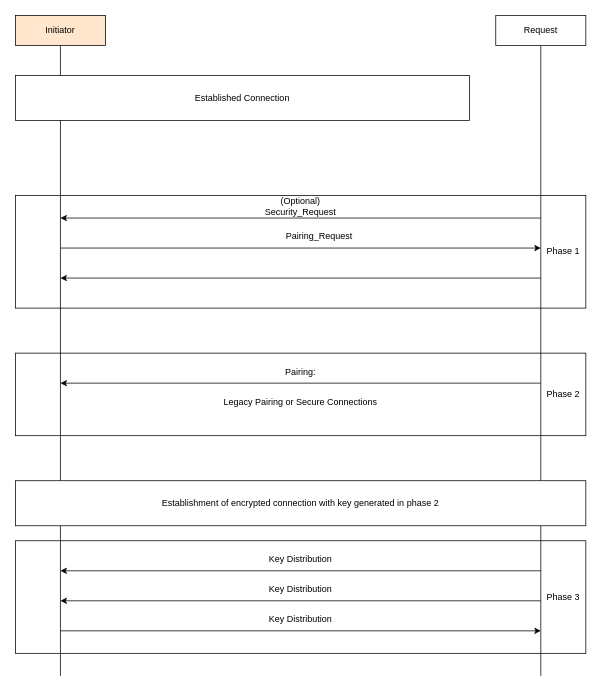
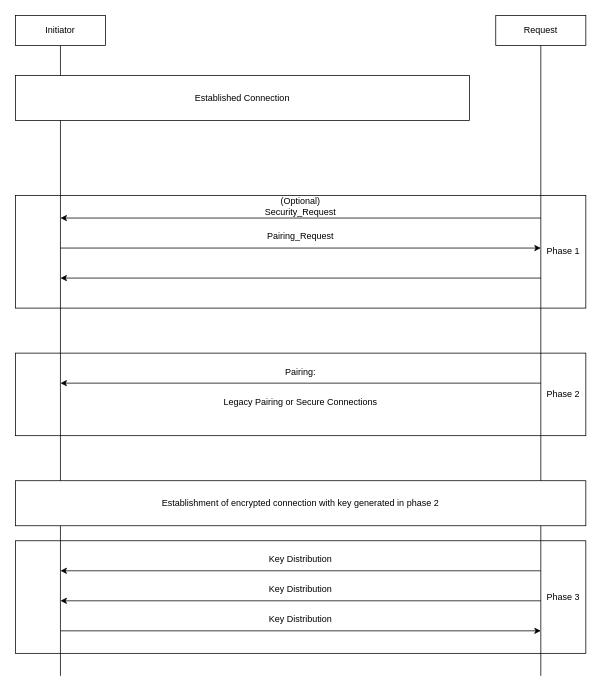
  <mxCell id="0" />
  <mxCell id="1" parent="0" />
  <mxCell id="2" value="" style="rounded=0;whiteSpace=wrap;html=1;" vertex="1" parent="1"><mxGeometry x="20" y="720" width="760" height="150" as="geometry" /></mxCell>
  <mxCell id="3" value="" style="rounded=0;whiteSpace=wrap;html=1;" vertex="1" parent="1"><mxGeometry x="20" y="470" width="760" height="110" as="geometry" /></mxCell>
  <mxCell id="4" value="" style="rounded=0;whiteSpace=wrap;html=1;" vertex="1" parent="1"><mxGeometry x="20" y="260" width="760" height="150" as="geometry" /></mxCell>
  <mxCell id="5" value="" style="endArrow=none;html=1;rounded=0;" edge="1" parent="1"><mxGeometry width="50" height="50" relative="1" as="geometry"><mxPoint x="80" y="900" as="sourcePoint" /><mxPoint x="80" y="60" as="targetPoint" /></mxGeometry></mxCell>
  <mxCell id="6" value="" style="endArrow=none;html=1;rounded=0;" edge="1" parent="1"><mxGeometry width="50" height="50" relative="1" as="geometry"><mxPoint x="720" y="900" as="sourcePoint" /><mxPoint x="720" y="60" as="targetPoint" /></mxGeometry></mxCell>
- <mxCell id="7" value="Initiator" style="rounded=0;whiteSpace=wrap;html=1;fillColor=#ffe6cc;" vertex="1" parent="1"><mxGeometry x="20" y="20" width="120" height="40" as="geometry" /></mxCell>
+ <mxCell id="7" value="Initiator" style="rounded=0;whiteSpace=wrap;html=1;" vertex="1" parent="1"><mxGeometry x="20" y="20" width="120" height="40" as="geometry" /></mxCell>
  <mxCell id="8" value="Request" style="rounded=0;whiteSpace=wrap;html=1;" vertex="1" parent="1"><mxGeometry x="660" y="20" width="120" height="40" as="geometry" /></mxCell>
  <mxCell id="9" value="Established Connection" style="rounded=0;whiteSpace=wrap;html=1;" vertex="1" parent="1"><mxGeometry x="20" y="100" width="605" height="60" as="geometry" /></mxCell>
  <mxCell id="10" value="" style="endArrow=classic;html=1;rounded=0;" edge="1" parent="1"><mxGeometry width="50" height="50" relative="1" as="geometry"><mxPoint x="720" y="290" as="sourcePoint" /><mxPoint x="80" y="290" as="targetPoint" /></mxGeometry></mxCell>
  <mxCell id="11" value="(Optional) Security_Request" style="text;html=1;align=center;verticalAlign=middle;whiteSpace=wrap;rounded=0;" vertex="1" parent="1"><mxGeometry x="370" y="260" width="60" height="30" as="geometry" /></mxCell>
  <mxCell id="12" value="" style="endArrow=classic;html=1;rounded=0;" edge="1" parent="1"><mxGeometry width="50" height="50" relative="1" as="geometry"><mxPoint x="80" y="330" as="sourcePoint" /><mxPoint x="720" y="330" as="targetPoint" /></mxGeometry></mxCell>
- <mxCell id="13" value="Pairing_Request" style="text;html=1;align=center;verticalAlign=middle;whiteSpace=wrap;rounded=0;" vertex="1" parent="1"><mxGeometry x="395" y="300" width="60" height="30" as="geometry" /></mxCell>
+ <mxCell id="13" value="Pairing_Request" style="text;html=1;align=center;verticalAlign=middle;whiteSpace=wrap;rounded=0;" vertex="1" parent="1"><mxGeometry x="370" y="300" width="60" height="30" as="geometry" /></mxCell>
  <mxCell id="14" value="" style="endArrow=classic;html=1;rounded=0;" edge="1" parent="1"><mxGeometry width="50" height="50" relative="1" as="geometry"><mxPoint x="720" y="370" as="sourcePoint" /><mxPoint x="80" y="370" as="targetPoint" /></mxGeometry></mxCell>
  <mxCell id="15" value="Phase 1" style="text;html=1;align=center;verticalAlign=middle;whiteSpace=wrap;rounded=0;" vertex="1" parent="1"><mxGeometry x="720" y="320" width="60" height="30" as="geometry" /></mxCell>
  <mxCell id="16" value="" style="endArrow=classic;html=1;rounded=0;" edge="1" parent="1"><mxGeometry width="50" height="50" relative="1" as="geometry"><mxPoint x="720" y="510" as="sourcePoint" /><mxPoint x="80" y="510" as="targetPoint" /></mxGeometry></mxCell>
  <mxCell id="17" value="Pairing:" style="text;html=1;align=center;verticalAlign=middle;whiteSpace=wrap;rounded=0;" vertex="1" parent="1"><mxGeometry x="370" y="480" width="60" height="30" as="geometry" /></mxCell>
  <mxCell id="18" value="Phase 2" style="text;html=1;align=center;verticalAlign=middle;whiteSpace=wrap;rounded=0;" vertex="1" parent="1"><mxGeometry x="720" y="510" width="60" height="30" as="geometry" /></mxCell>
  <mxCell id="19" value="Legacy Pairing or Secure Connections" style="text;html=1;align=center;verticalAlign=middle;whiteSpace=wrap;rounded=0;" vertex="1" parent="1"><mxGeometry x="285" y="520" width="230" height="30" as="geometry" /></mxCell>
  <mxCell id="20" value="Establishment of encrypted connection with key generated in phase 2" style="rounded=0;whiteSpace=wrap;html=1;" vertex="1" parent="1"><mxGeometry x="20" y="640" width="760" height="60" as="geometry" /></mxCell>
  <mxCell id="21" value="" style="endArrow=classic;html=1;rounded=0;" edge="1" parent="1"><mxGeometry width="50" height="50" relative="1" as="geometry"><mxPoint x="720" y="760" as="sourcePoint" /><mxPoint x="80" y="760" as="targetPoint" /></mxGeometry></mxCell>
  <mxCell id="22" value="Key Distribution" style="text;html=1;align=center;verticalAlign=middle;whiteSpace=wrap;rounded=0;" vertex="1" parent="1"><mxGeometry x="355" y="730" width="90" height="30" as="geometry" /></mxCell>
  <mxCell id="23" value="" style="endArrow=classic;html=1;rounded=0;" edge="1" parent="1"><mxGeometry width="50" height="50" relative="1" as="geometry"><mxPoint x="720" y="800" as="sourcePoint" /><mxPoint x="80" y="800" as="targetPoint" /></mxGeometry></mxCell>
  <mxCell id="24" value="Key Distribution" style="text;html=1;align=center;verticalAlign=middle;whiteSpace=wrap;rounded=0;" vertex="1" parent="1"><mxGeometry x="355" y="770" width="90" height="30" as="geometry" /></mxCell>
  <mxCell id="25" value="" style="endArrow=classic;html=1;rounded=0;" edge="1" parent="1"><mxGeometry width="50" height="50" relative="1" as="geometry"><mxPoint x="80" y="840" as="sourcePoint" /><mxPoint x="720" y="840" as="targetPoint" /></mxGeometry></mxCell>
  <mxCell id="26" value="Key Distribution" style="text;html=1;align=center;verticalAlign=middle;whiteSpace=wrap;rounded=0;" vertex="1" parent="1"><mxGeometry x="355" y="810" width="90" height="30" as="geometry" /></mxCell>
  <mxCell id="27" value="Phase 3" style="text;html=1;align=center;verticalAlign=middle;whiteSpace=wrap;rounded=0;" vertex="1" parent="1"><mxGeometry x="720" y="780" width="60" height="30" as="geometry" /></mxCell>
